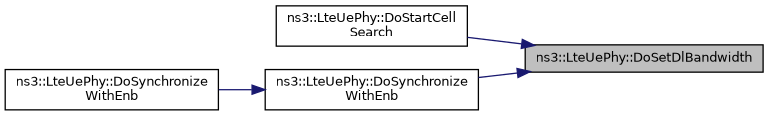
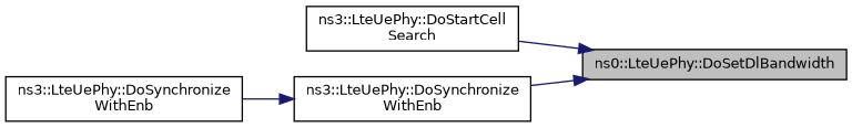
  digraph {
    rankdir=RL
    node [color=black fillcolor=white fontname=Helvetica fontsize=10 shape=record style=filled]
    edge [color=midnightblue dir=back fontname=Helvetica fontsize=10 labelfontname=Helvetica labelfontsize=10 style=solid]
-   n1 [fillcolor=grey75 fontcolor=black height=0.2 label="ns3::LteUePhy::DoSetDlBandwidth" width=0.4]
+   n1 [fillcolor=grey75 fontcolor=black height=0.2 label="ns0::LteUePhy::DoSetDlBandwidth" width=0.4]
    n2 [height=0.2 label="ns3::LteUePhy::DoStartCell\lSearch" width=0.4]
    n3 [height=0.2 label="ns3::LteUePhy::DoSynchronize\lWithEnb" width=0.4]
    n4 [height=0.2 label="ns3::LteUePhy::DoSynchronize\lWithEnb" width=0.4]
    n1 -> n2
    n1 -> n3
    n3 -> n4
  }
